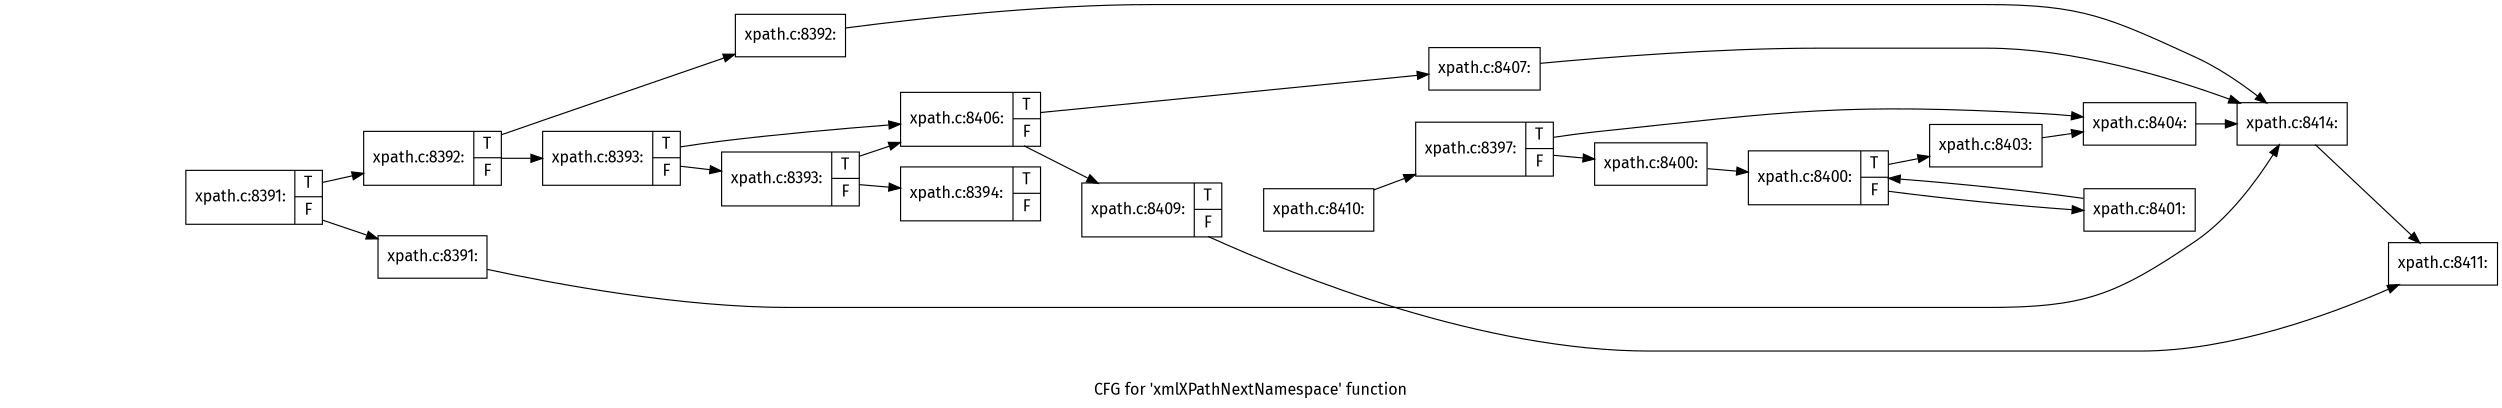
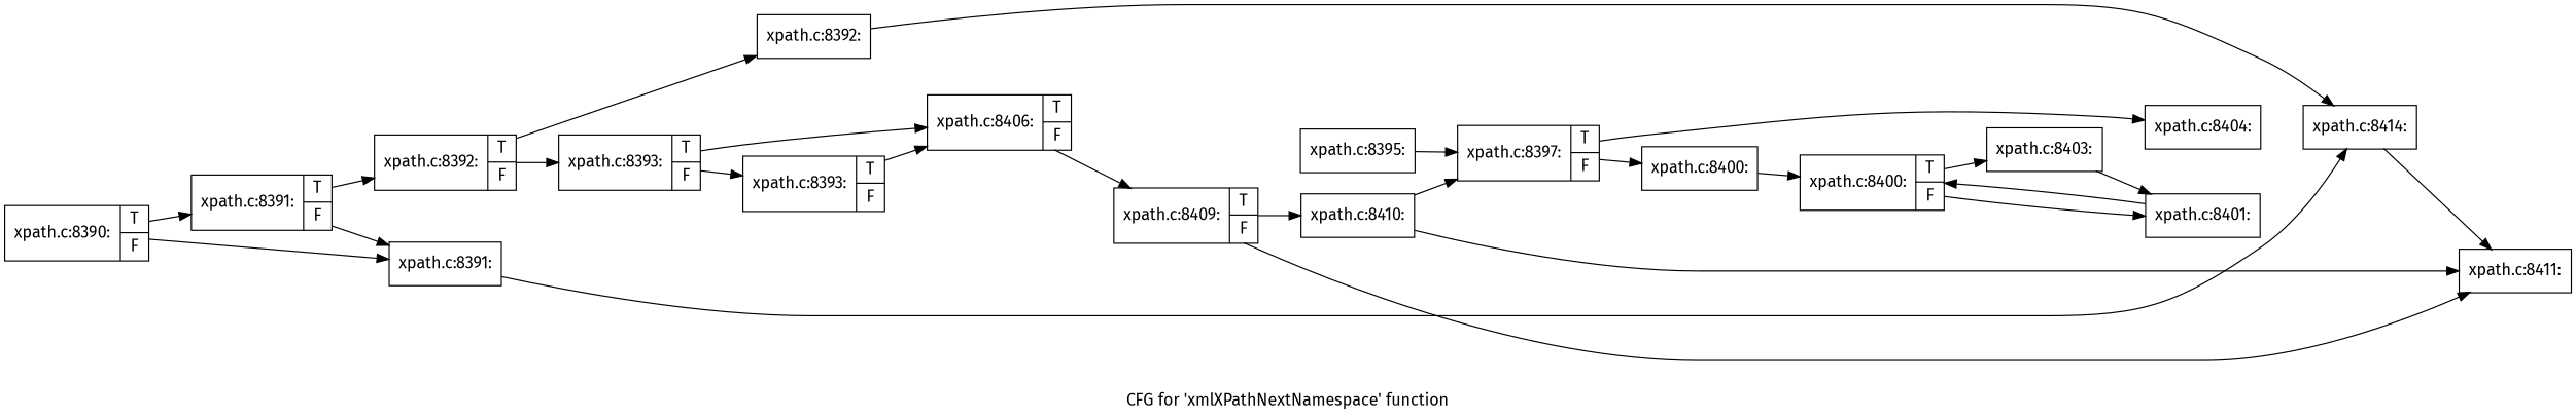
  digraph {
    fontname="Fira Sans"
    label="CFG for 'xmlXPathNextNamespace' function"
    rankdir=LR
    node [fontname="Fira Sans" shape=record]
    edge [fontname="Fira Sans"]
+   n1 [label="{xpath.c:8390:|{<s0>T|<s1>F}}"]
    n2 [label="{xpath.c:8391:}"]
    n3 [label="{xpath.c:8391:|{<s0>T|<s1>F}}"]
    n4 [label="{xpath.c:8414:}"]
    n5 [label="{xpath.c:8392:|{<s0>T|<s1>F}}"]
    n6 [label="{xpath.c:8411:}"]
    n7 [label="{xpath.c:8392:}"]
    n8 [label="{xpath.c:8393:|{<s0>T|<s1>F}}"]
    n9 [label="{xpath.c:8393:|{<s0>T|<s1>F}}"]
    n10 [label="{xpath.c:8406:|{<s0>T|<s1>F}}"]
-   n11 [label="{xpath.c:8394:|{<s0>T|<s1>F}}"]
-   n12 [label="{xpath.c:8407:}"]
    n13 [label="{xpath.c:8409:|{<s0>T|<s1>F}}"]
    n14 [label="{xpath.c:8410:}"]
+   n15 [label="{xpath.c:8395:}"]
    n16 [label="{xpath.c:8397:|{<s0>T|<s1>F}}"]
    n17 [label="{xpath.c:8400:}"]
    n18 [label="{xpath.c:8404:}"]
    n19 [label="{xpath.c:8400:|{<s0>T|<s1>F}}"]
    n20 [label="{xpath.c:8401:}"]
    n21 [label="{xpath.c:8403:}"]
+   n1 -> n2
+   n1 -> n3
    n2 -> n4
    n3 -> n2
    n3 -> n5
    n4 -> n6
    n5 -> n7
    n5 -> n8
    n7 -> n4
    n8 -> n9
    n8 -> n10
    n9 -> n10
-   n9 -> n11
-   n10 -> n12
    n10 -> n13
-   n12 -> n4
    n13 -> n6
+   n13 -> n14
+   n14 -> n6
    n14 -> n16
+   n15 -> n16
    n16 -> n17
    n16 -> n18
    n17 -> n19
-   n18 -> n4
    n19 -> n20
    n19 -> n21
    n20 -> n19
-   n21 -> n18
+   n21 -> n20
  }
